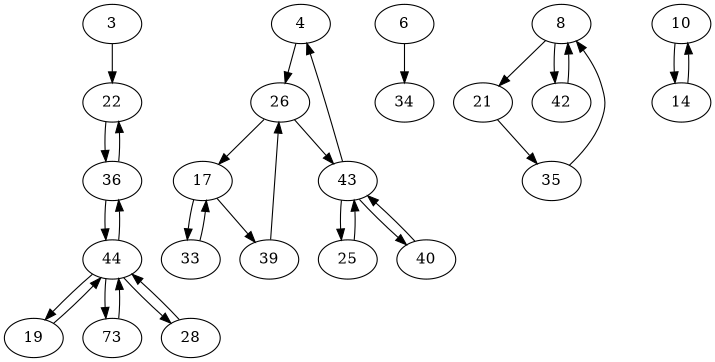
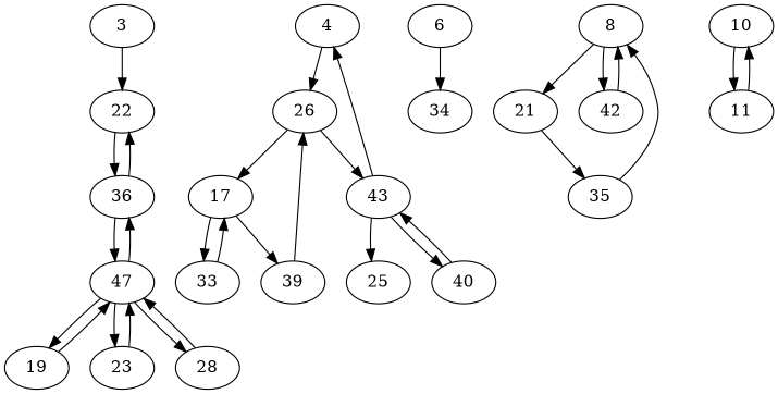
  digraph {
    3
    22
    36
-   47 [label=44]
+   47
    4
    26
    17
    43
    33
    39
    25
    40
    6
    34
    8
    21
    42
    35
    10
-   11 [label=14]
+   11
    19
-   23 [label=73]
+   23
    28
    3 -> 22
    22 -> 36
    36 -> 22
    36 -> 47
    47 -> 36
    47 -> 19
    47 -> 23
    47 -> 28
    4 -> 26
    26 -> 17
    26 -> 43
    17 -> 33
    17 -> 39
    43 -> 4
    43 -> 25
    43 -> 40
    33 -> 17
    39 -> 26
-   25 -> 43
    40 -> 43
    6 -> 34
    8 -> 21
    8 -> 42
    21 -> 35
    42 -> 8
    35 -> 8
    10 -> 11
    11 -> 10
    19 -> 47
    23 -> 47
    28 -> 47
  }
